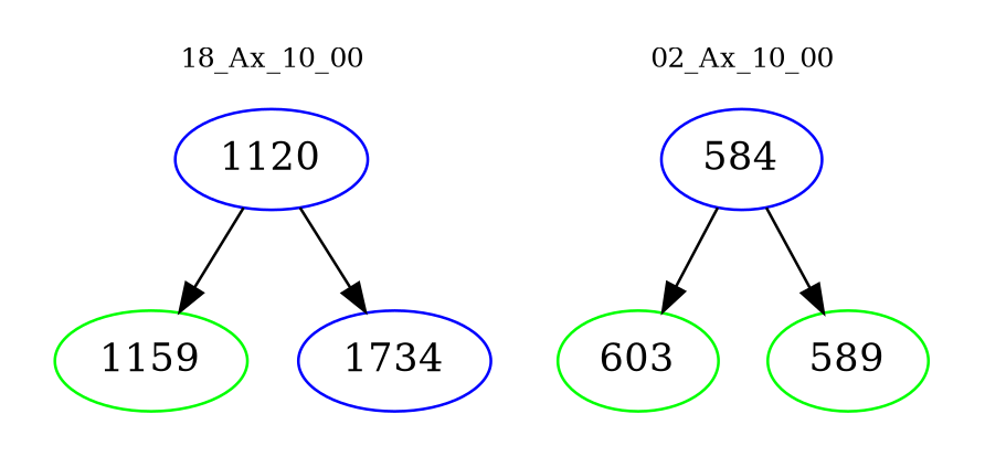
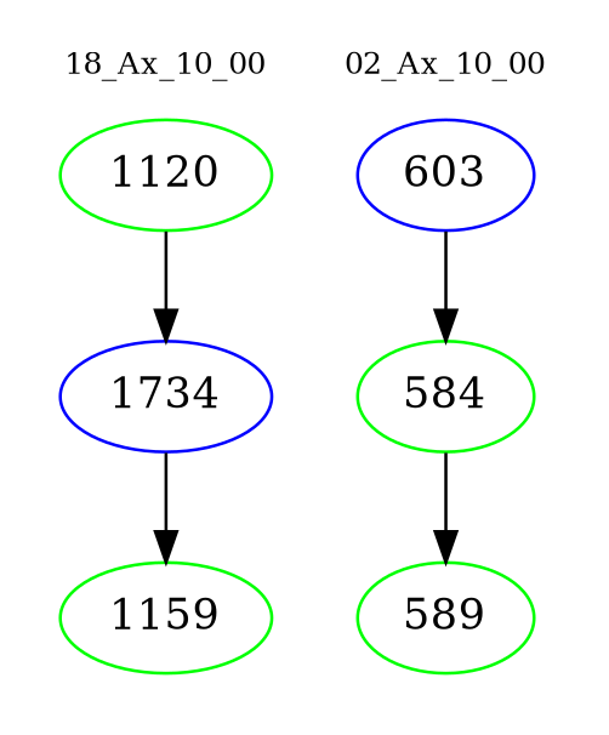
  digraph {
    node [color=green]
    edge [color=black]
-   n1 [color=blue label=1120]
+   n1 [label=1120]
    n2 [label=1159]
    n3 [color=blue label=1734]
-   n4 [color=blue label=584]
-   n5 [label=603]
+   n4 [label=584]
+   n5 [color=blue label=603]
    n6 [label=589]
    subgraph cluster_1 {
      color=white
      fontsize=10
      label="18_Ax_10_00"
      n1
      n2
      n3
    }
    subgraph cluster_2 {
      color=white
      fontsize=10
      label="02_Ax_10_00"
      n4
      n5
      n6
    }
-   n1 -> n2
+   n3 -> n2
    n1 -> n3
-   n4 -> n5
+   n5 -> n4
    n4 -> n6
  }
